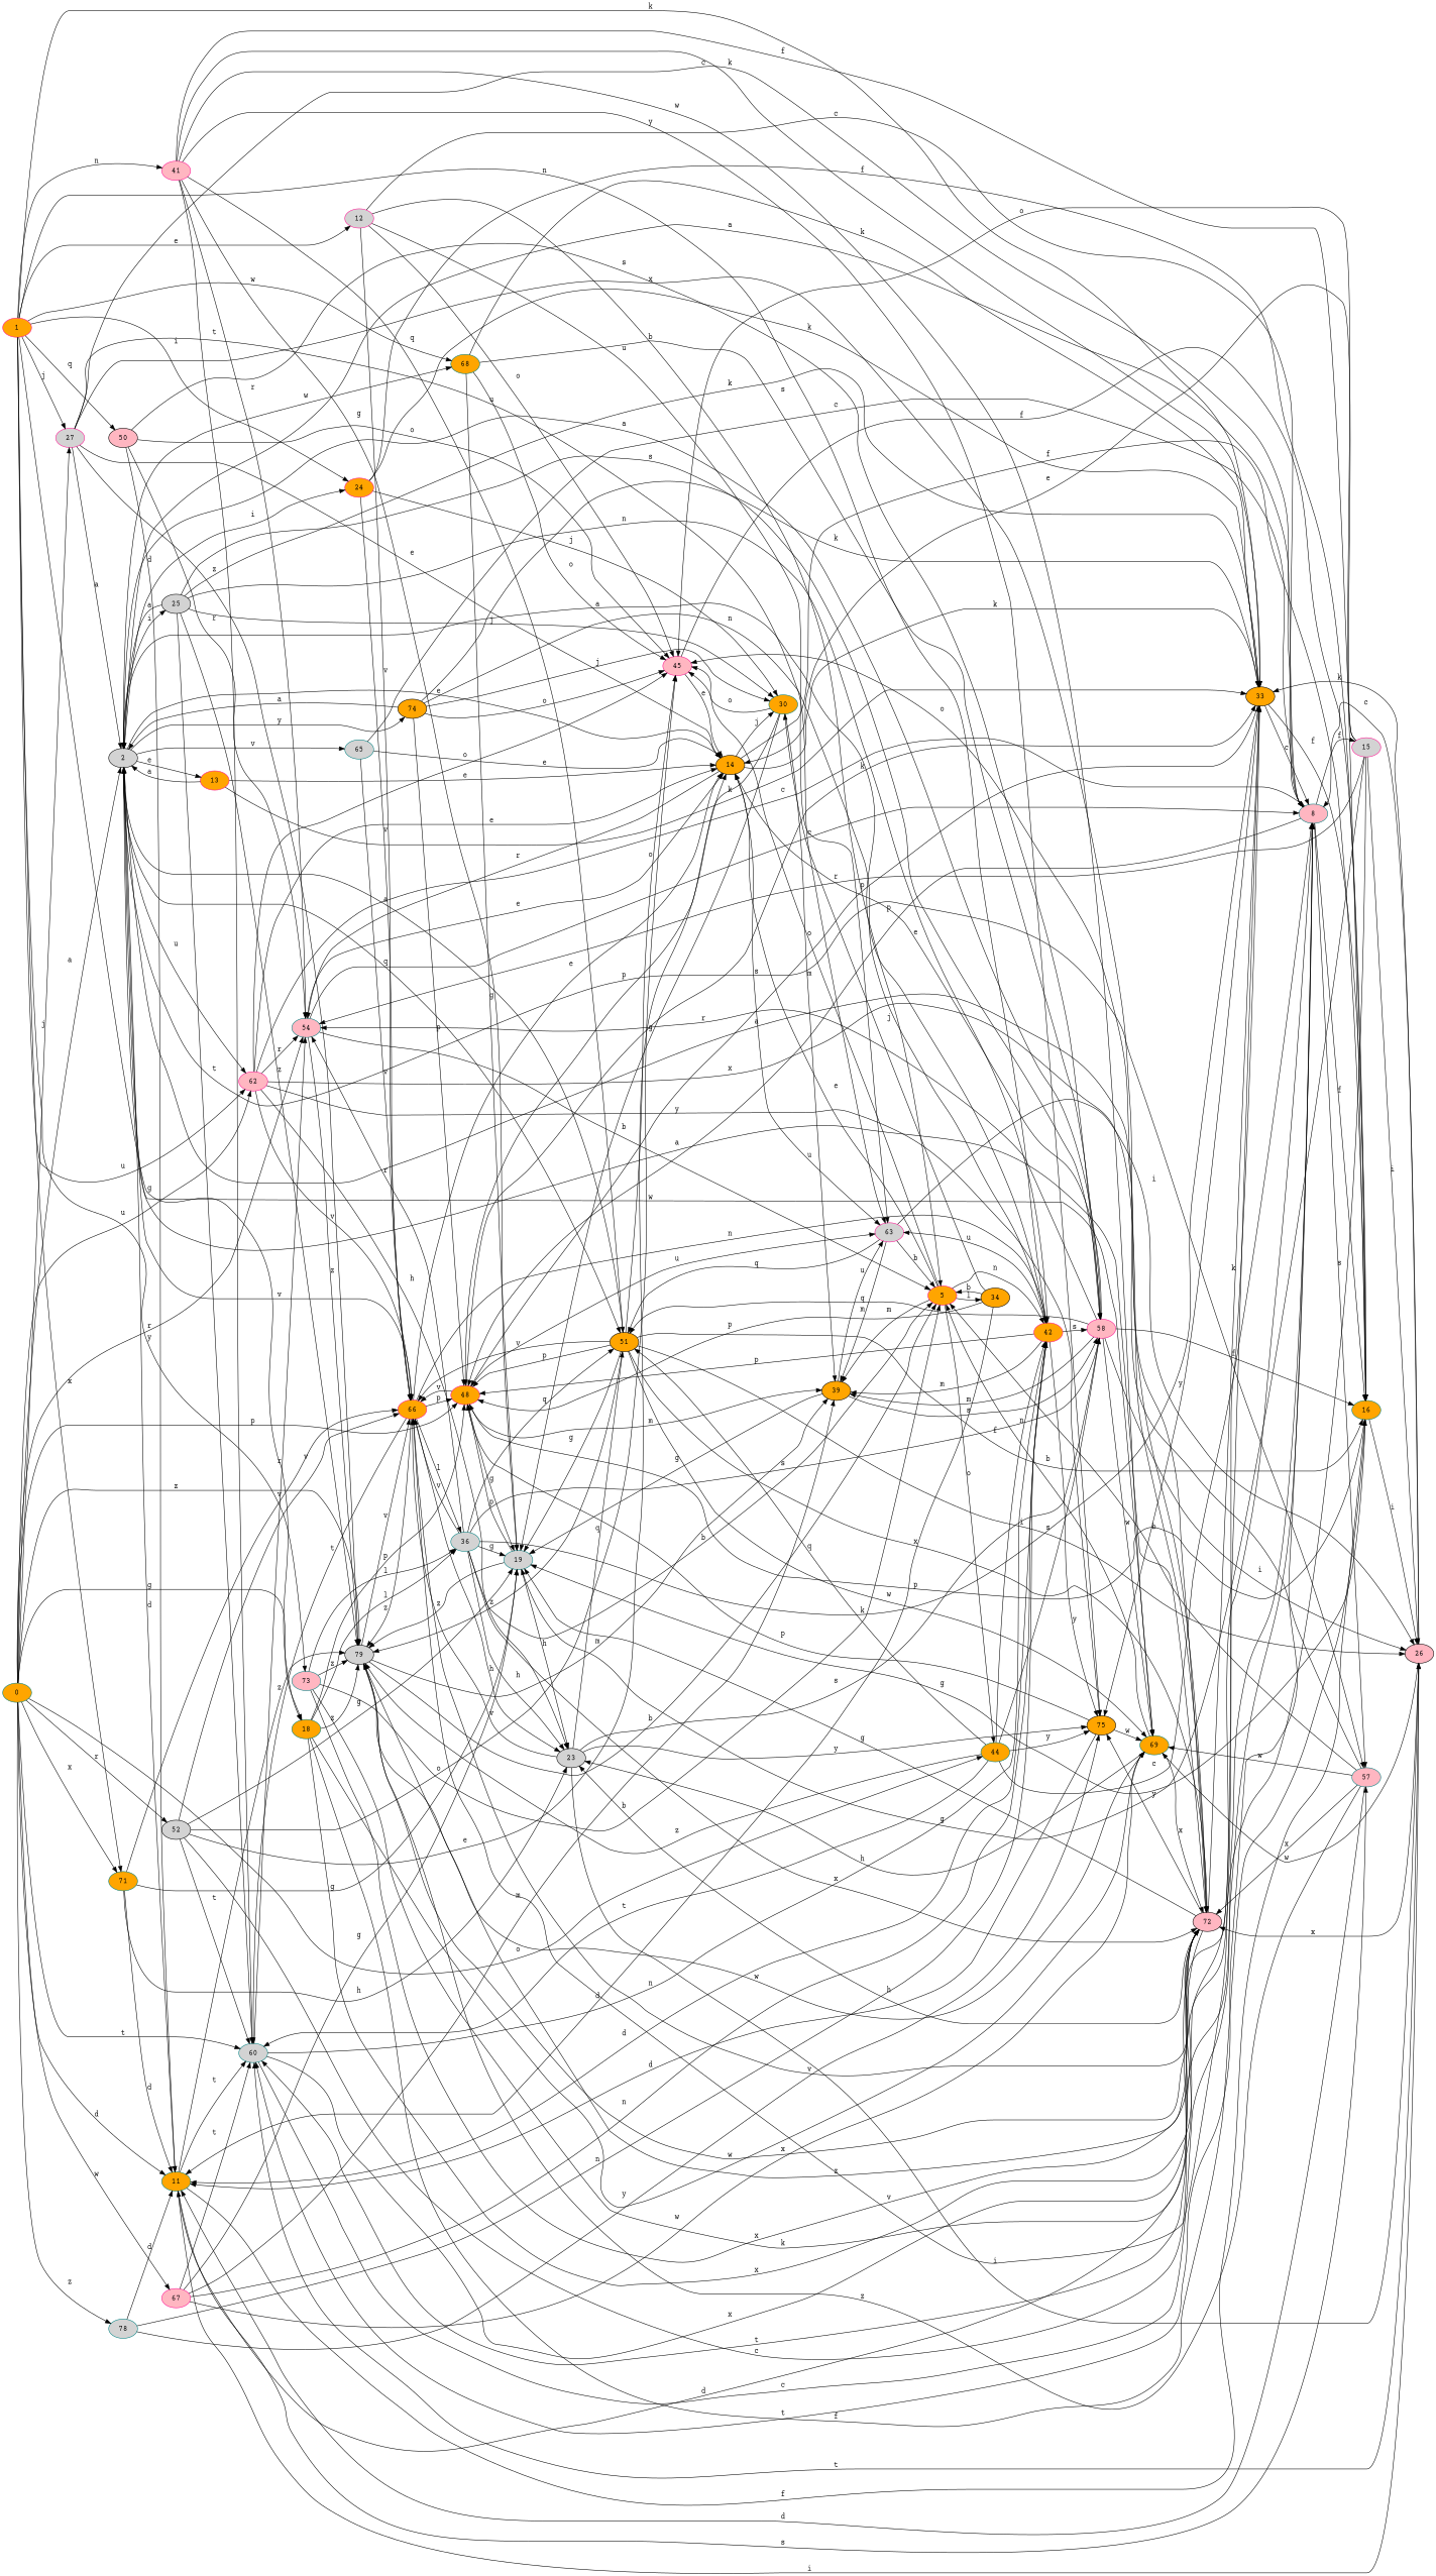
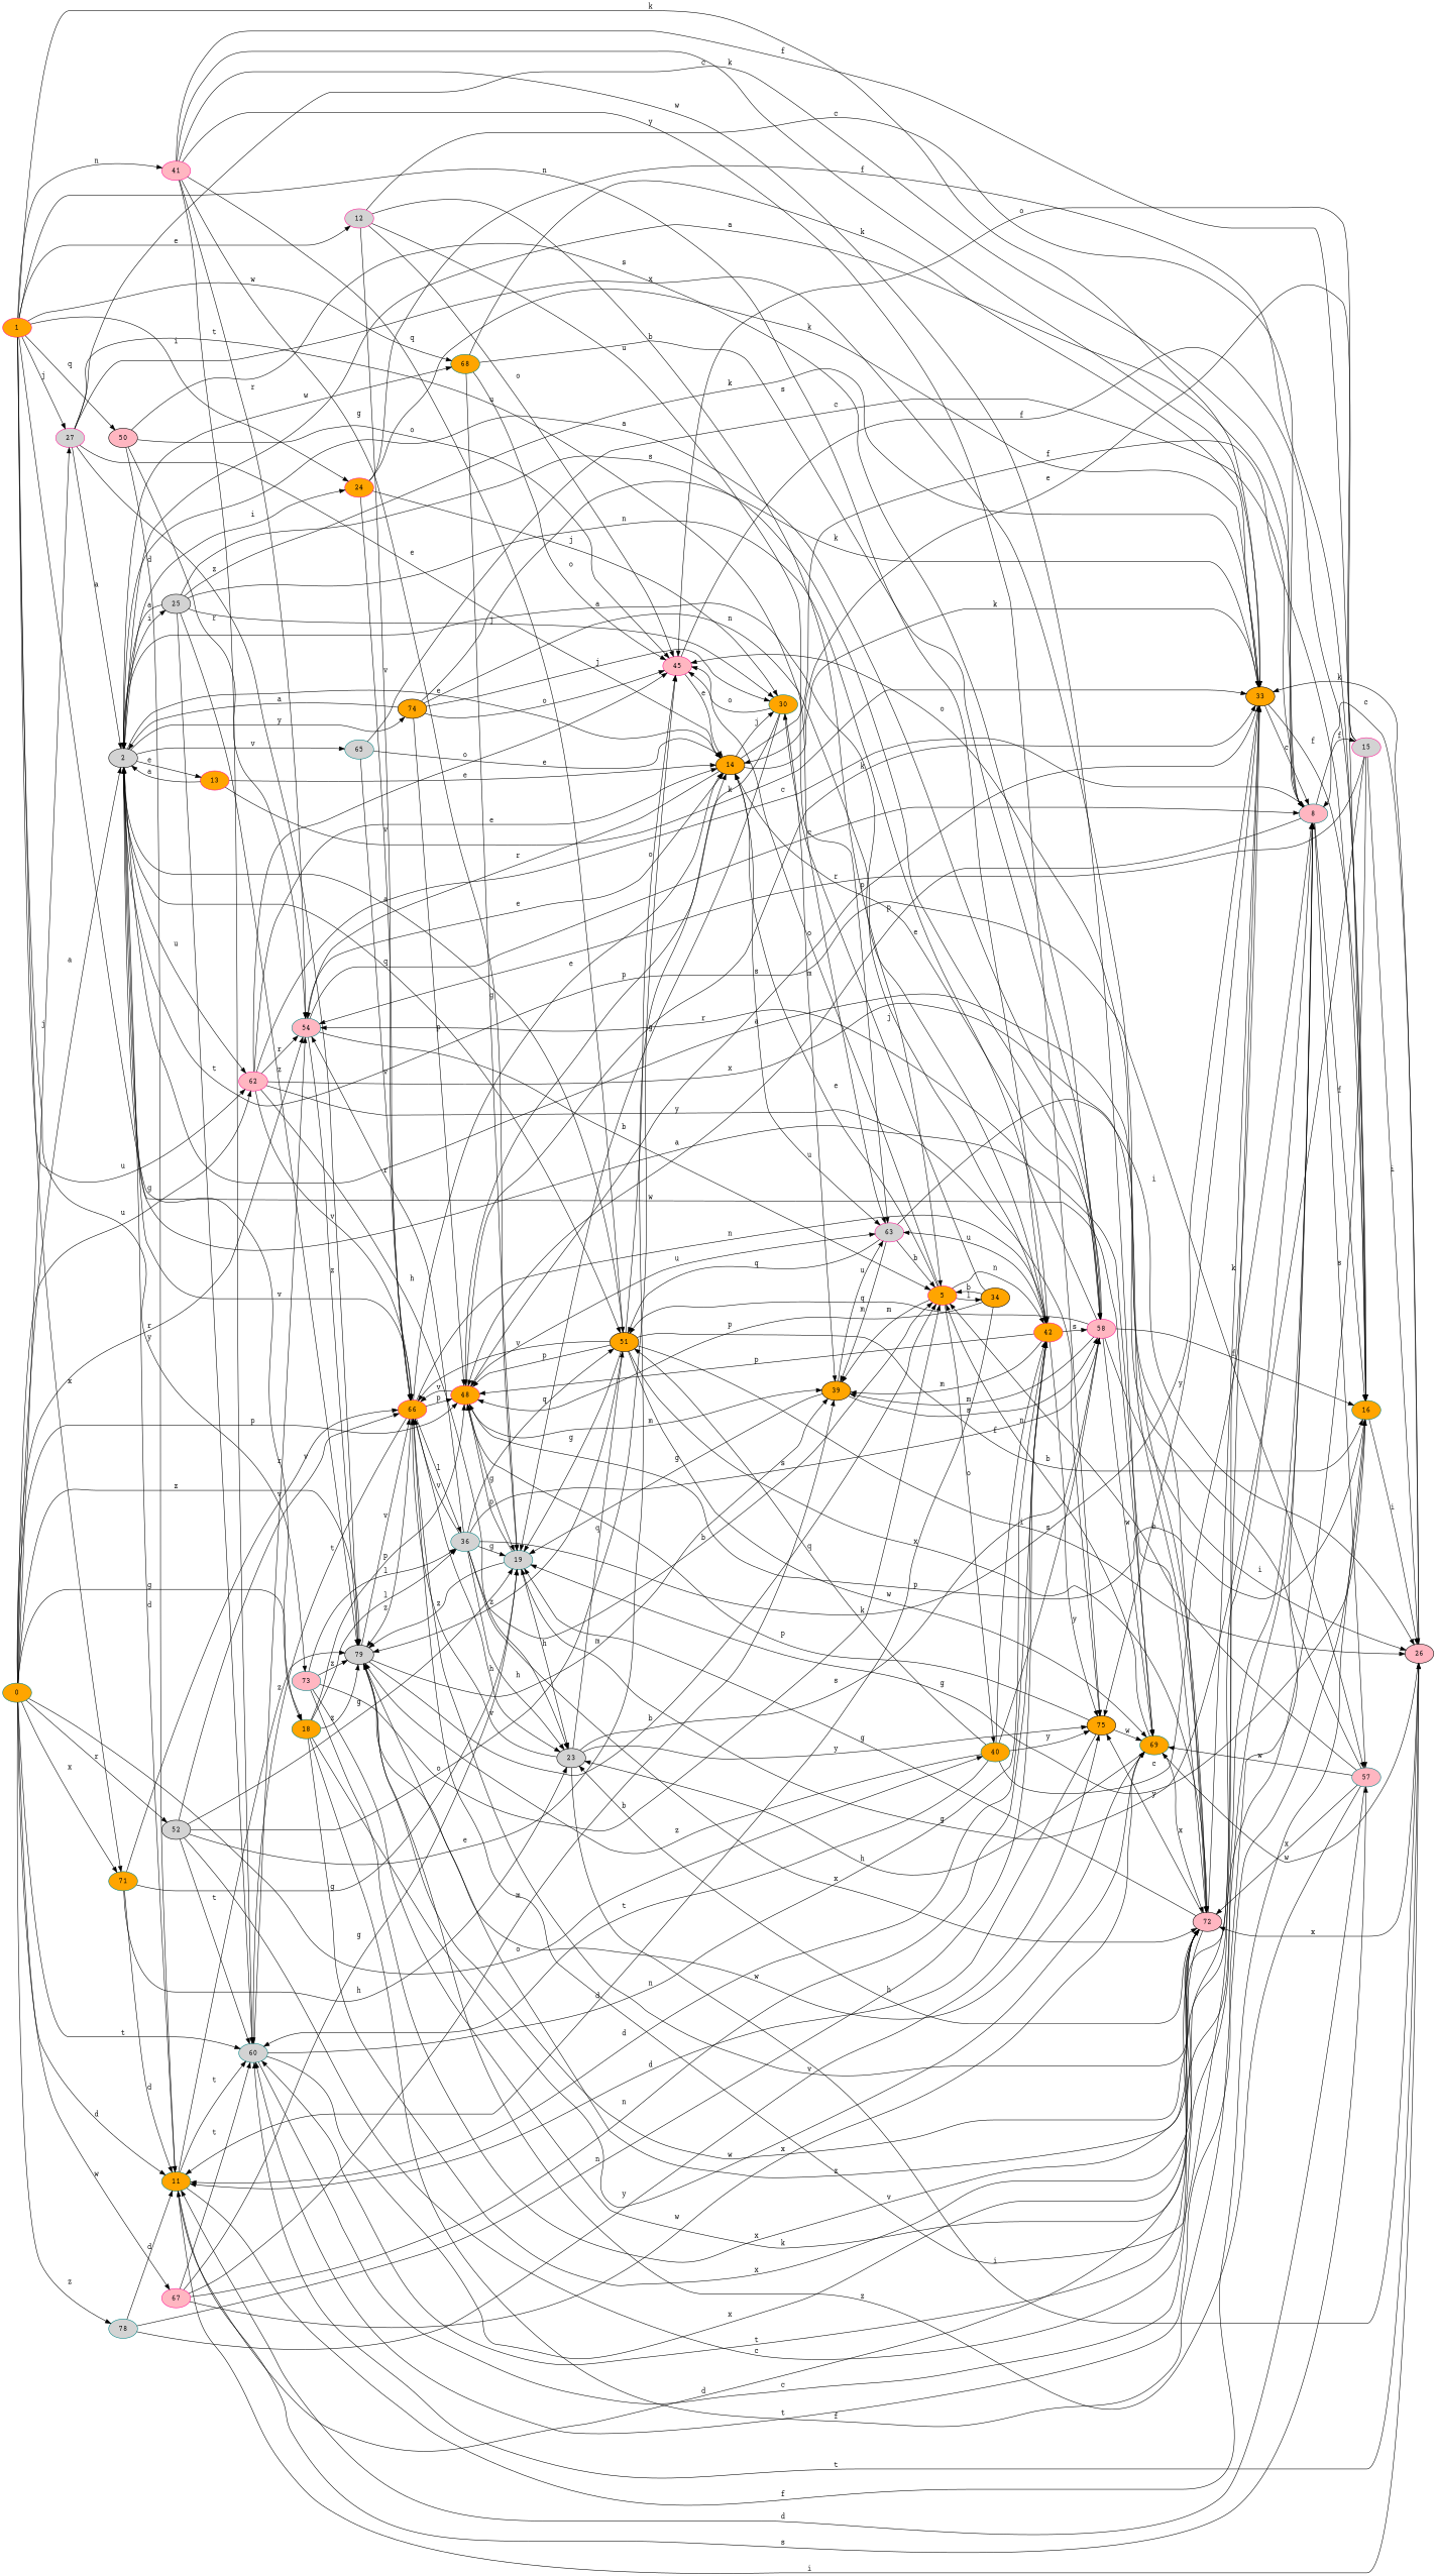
  strict digraph {
    fontname="Courier Prime"
    rankdir=LR
    node [color=teal fillcolor=orange fontname="Courier Prime" style=filled]
    edge [fontname="Courier Prime"]
    2 [color=black fillcolor=lightgrey]
    0
    11
    18
    27 [color=deeppink fillcolor=lightgrey]
-   44
+   44 [label=40]
    48 [color=deeppink]
    52 [color=black fillcolor=lightgrey]
    54 [fillcolor=lightpink]
    60 [fillcolor=lightgrey]
    62 [color=deeppink fillcolor=lightpink]
    67 [color=deeppink fillcolor=lightpink]
    71
    78 [fillcolor=lightgrey]
    79 [color=black fillcolor=lightgrey]
    24 [color=deeppink]
    68
    13 [color=deeppink]
    14 [color=black]
    25 [color=black fillcolor=lightgrey]
    51 [color=black]
    57 [fillcolor=lightpink]
    65 [fillcolor=lightgrey]
    66 [color=deeppink]
    69
    74 [color=black]
    16
    26 [color=black fillcolor=lightpink]
    36 [fillcolor=lightgrey]
    72 [color=black fillcolor=lightpink]
    8 [fillcolor=lightpink]
    63 [color=deeppink fillcolor=lightgrey]
    42 [color=deeppink]
    58 [color=deeppink fillcolor=lightpink]
    75 [color=black]
    33 [color=black]
    39 [color=black]
    19 [fillcolor=lightgrey]
    45 [color=deeppink fillcolor=lightpink]
    5 [color=deeppink]
    23 [color=black fillcolor=lightgrey]
    1 [color=deeppink]
    12 [color=deeppink fillcolor=lightgrey]
    41 [color=deeppink fillcolor=lightpink]
    50 [color=black fillcolor=lightpink]
    73 [fillcolor=lightpink]
    30
    34 [color=black]
    15 [color=deeppink fillcolor=lightgrey]
    2 -> 11 [label=d]
    2 -> 62 [label=u]
    2 -> 24 [label=i]
    2 -> 68 [label=w]
    2 -> 13 [label=e]
    2 -> 14 [label=e]
    2 -> 25 [label=i]
    2 -> 51 [label=q]
    2 -> 57 [label=s]
    2 -> 65 [label=v]
    2 -> 66 [label=v]
    2 -> 69 [label=w]
    2 -> 74 [label=y]
    0 -> 2 [label=a]
    0 -> 11 [label=d]
    0 -> 18 [label=g]
    0 -> 27 [label=j]
    0 -> 44 [label=o]
    0 -> 48 [label=p]
    0 -> 52 [label=r]
    0 -> 54 [label=r]
    0 -> 60 [label=t]
    0 -> 62 [label=u]
    0 -> 67 [label=w]
    0 -> 71 [label=x]
    0 -> 78 [label=z]
    0 -> 79 [label=z]
    11 -> 60 [label=t]
    11 -> 79 [label=z]
    11 -> 57 [label=s]
    11 -> 16 [label=f]
    11 -> 26 [label=i]
    18 -> 48 [label=p]
    18 -> 79 [label=z]
    18 -> 69 [label=w]
    18 -> 16 [label=f]
    18 -> 36 [label=l]
    18 -> 72 [label=x]
    27 -> 2 [label=a]
    27 -> 79 [label=z]
    27 -> 14 [label=e]
    27 -> 72 [label=x]
    27 -> 8 [label=c]
    27 -> 63 [label=u]
    44 -> 60 [label=t]
    44 -> 79 [label=z]
    44 -> 51 [label=q]
    44 -> 8 [label=c]
    44 -> 42 [label=n]
    44 -> 58 [label=s]
    44 -> 75 [label=y]
    48 -> 66 [label=v]
    48 -> 63 [label=u]
    48 -> 33 [label=k]
    48 -> 39 [label=m]
    48 -> 19 [label=g]
    52 -> 60 [label=t]
    52 -> 14 [label=e]
    52 -> 66 [label=v]
    52 -> 8 [label=c]
    52 -> 19 [label=g]
    52 -> 45 [label=o]
    54 -> 79 [label=z]
    54 -> 14 [label=e]
    54 -> 8 [label=c]
    54 -> 5 [label=b]
    60 -> 54 [label=r]
    60 -> 72 [label=x]
    60 -> 8 [label=c]
    60 -> 42 [label=n]
    62 -> 54 [label=r]
    62 -> 14 [label=e]
    62 -> 66 [label=v]
    62 -> 72 [label=x]
    62 -> 8 [label=c]
    62 -> 75 [label=y]
    62 -> 45 [label=o]
    62 -> 23 [label=h]
    67 -> 60 [label=t]
    67 -> 69 [label=w]
    67 -> 42 [label=n]
    67 -> 39 [label=m]
    67 -> 19 [label=g]
    71 -> 11 [label=d]
    71 -> 66 [label=v]
    71 -> 19 [label=g]
    71 -> 23 [label=h]
    78 -> 11 [label=d]
    78 -> 42 [label=n]
    78 -> 75 [label=y]
    79 -> 66 [label=v]
    79 -> 69 [label=w]
    79 -> 72 [label=x]
    79 -> 39 [label=m]
    79 -> 5 [label=b]
    24 -> 66 [label=v]
    24 -> 16 [label=f]
    24 -> 33 [label=k]
    24 -> 30 [label=j]
    68 -> 58 [label=s]
    68 -> 33 [label=k]
    68 -> 19 [label=g]
    68 -> 45 [label=o]
    13 -> 2 [label=a]
    13 -> 14 [label=e]
    13 -> 33 [label=k]
    14 -> 54 [label=r]
    14 -> 16 [label=f]
    14 -> 63 [label=u]
    14 -> 33 [label=k]
    14 -> 30 [label=j]
    25 -> 2 [label=a]
    25 -> 60 [label=t]
    25 -> 79 [label=z]
    25 -> 42 [label=n]
    25 -> 58 [label=s]
    25 -> 33 [label=k]
    25 -> 30 [label=j]
    51 -> 2 [label=a]
    51 -> 48 [label=p]
    51 -> 79 [label=z]
    51 -> 66 [label=v]
    51 -> 69 [label=w]
    51 -> 16 [label=f]
    51 -> 26 [label=i]
    51 -> 72 [label=x]
    51 -> 19 [label=g]
    51 -> 45 [label=o]
    57 -> 2 [label=a]
    57 -> 11 [label=d]
    57 -> 79 [label=z]
    57 -> 69 [label=w]
    57 -> 72 [label=x]
    57 -> 5 [label=b]
    65 -> 14 [label=e]
    65 -> 66 [label=v]
    65 -> 8 [label=c]
    66 -> 48 [label=p]
    66 -> 60 [label=t]
    66 -> 79 [label=z]
    66 -> 14 [label=e]
    66 -> 36 [label=l]
    66 -> 42 [label=n]
    66 -> 23 [label=h]
    69 -> 72 [label=x]
    69 -> 5 [label=b]
    69 -> 23 [label=h]
    74 -> 2 [label=a]
    74 -> 48 [label=p]
    74 -> 42 [label=n]
    74 -> 33 [label=k]
    74 -> 45 [label=o]
    74 -> 30 [label=j]
    16 -> 48 [label=p]
    16 -> 26 [label=i]
    16 -> 19 [label=g]
    26 -> 60 [label=t]
    26 -> 69 [label=w]
    26 -> 72 [label=x]
    26 -> 8 [label=c]
    26 -> 33 [label=k]
    36 -> 54 [label=r]
    36 -> 51 [label=q]
    36 -> 66 [label=v]
    36 -> 72 [label=x]
    36 -> 58 [label=s]
    36 -> 33 [label=k]
    36 -> 19 [label=g]
    36 -> 5 [label=b]
    36 -> 23 [label=h]
    72 -> 2 [label=a]
    72 -> 11 [label=d]
    72 -> 66 [label=v]
    72 -> 75 [label=y]
    72 -> 33 [label=k]
    72 -> 19 [label=g]
    72 -> 45 [label=o]
    72 -> 23 [label=h]
    8 -> 2 [label=a]
    8 -> 48 [label=p]
    8 -> 60 [label=t]
    8 -> 79 [label=z]
    8 -> 57 [label=s]
    8 -> 16 [label=f]
    8 -> 15 [label=f]
    63 -> 51 [label=q]
    63 -> 26 [label=i]
    63 -> 39 [label=m]
    63 -> 5 [label=b]
    42 -> 2 [label=a]
    42 -> 11 [label=d]
    42 -> 48 [label=p]
    42 -> 63 [label=u]
    42 -> 58 [label=s]
    42 -> 75 [label=y]
    42 -> 39 [label=m]
    58 -> 2 [label=a]
    58 -> 54 [label=r]
    58 -> 14 [label=e]
    58 -> 51 [label=q]
    58 -> 69 [label=w]
    58 -> 16 [label=f]
    58 -> 26 [label=i]
    58 -> 39 [label=m]
    75 -> 11 [label=d]
    75 -> 48 [label=p]
    75 -> 69 [label=w]
    33 -> 48 [label=p]
    33 -> 60 [label=t]
    33 -> 16 [label=f]
    33 -> 8 [label=c]
    33 -> 75 [label=y]
    39 -> 63 [label=u]
    39 -> 58 [label=s]
    39 -> 19 [label=g]
    19 -> 48 [label=p]
    19 -> 79 [label=z]
    19 -> 23 [label=h]
    45 -> 14 [label=e]
    45 -> 16 [label=f]
    5 -> 44 [label=o]
    5 -> 14 [label=e]
    5 -> 42 [label=n]
    5 -> 39 [label=m]
    5 -> 45 [label=o]
    5 -> 34 [label=l]
    23 -> 51 [label=q]
    23 -> 66 [label=v]
    23 -> 26 [label=i]
    23 -> 58 [label=s]
    23 -> 75 [label=y]
    1 -> 18 [label=g]
    1 -> 27 [label=j]
    1 -> 62 [label=u]
    1 -> 71 [label=x]
    1 -> 24 [label=i]
    1 -> 68 [label=w]
    1 -> 42 [label=n]
    1 -> 33 [label=k]
    1 -> 12 [label=e]
    1 -> 41 [label=n]
    1 -> 50 [label=q]
    1 -> 73 [label=y]
    12 -> 66 [label=v]
    12 -> 8 [label=c]
    12 -> 63 [label=u]
    12 -> 45 [label=o]
    12 -> 5 [label=b]
    41 -> 54 [label=r]
    41 -> 60 [label=t]
    41 -> 51 [label=q]
    41 -> 69 [label=w]
    41 -> 16 [label=f]
    41 -> 75 [label=y]
    41 -> 33 [label=k]
    41 -> 19 [label=g]
    50 -> 11 [label=d]
    50 -> 54 [label=r]
    50 -> 58 [label=s]
    50 -> 45 [label=o]
    73 -> 79 [label=z]
    73 -> 36 [label=l]
    73 -> 72 [label=x]
    73 -> 33 [label=k]
    73 -> 5 [label=b]
    30 -> 48 [label=p]
    30 -> 39 [label=m]
    30 -> 19 [label=g]
    30 -> 45 [label=o]
    34 -> 11 [label=d]
    34 -> 48 [label=p]
    34 -> 5 [label=b]
    34 -> 30 [label=j]
    15 -> 54 [label=r]
    15 -> 14 [label=e]
    15 -> 66 [label=v]
    15 -> 26 [label=i]
    15 -> 19 [label=g]
    15 -> 45 [label=o]
  }
